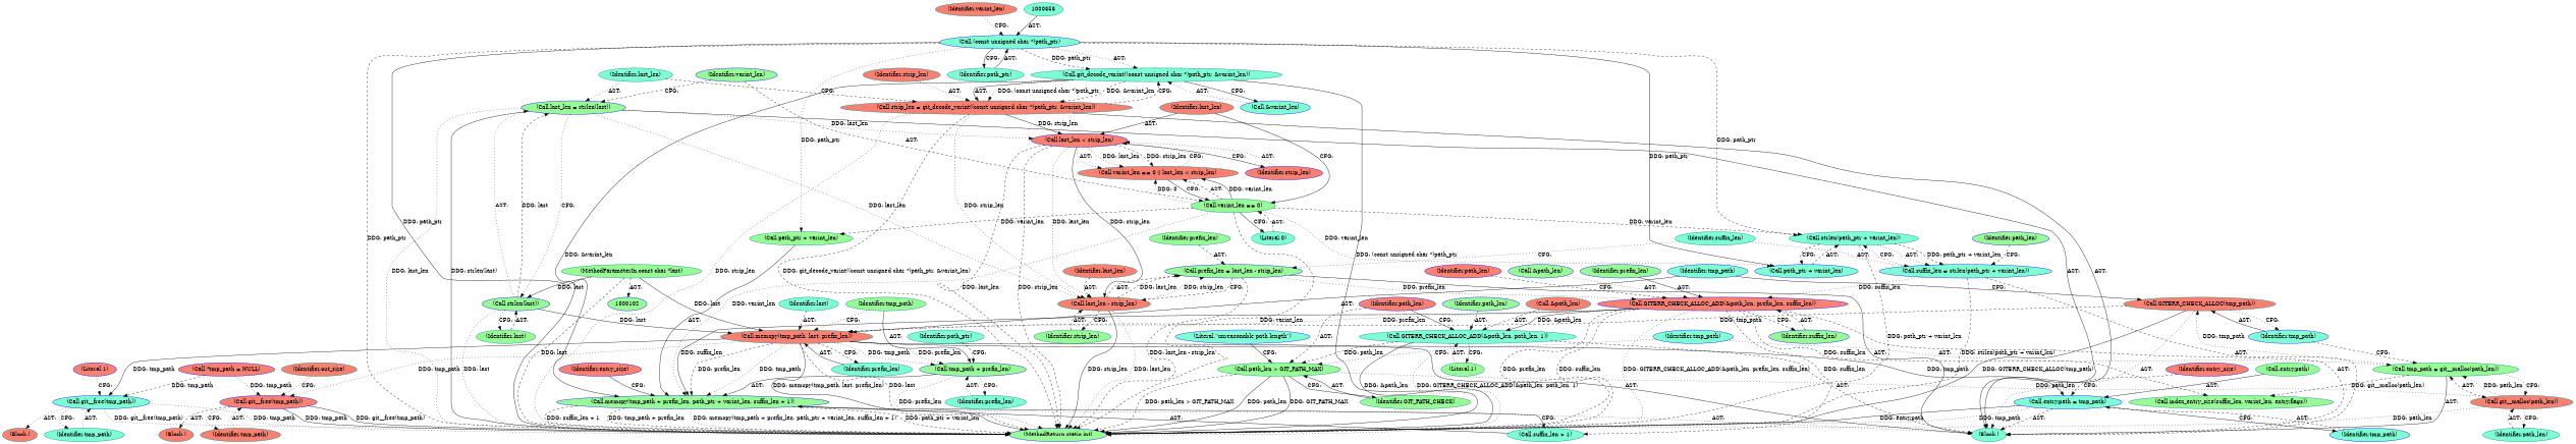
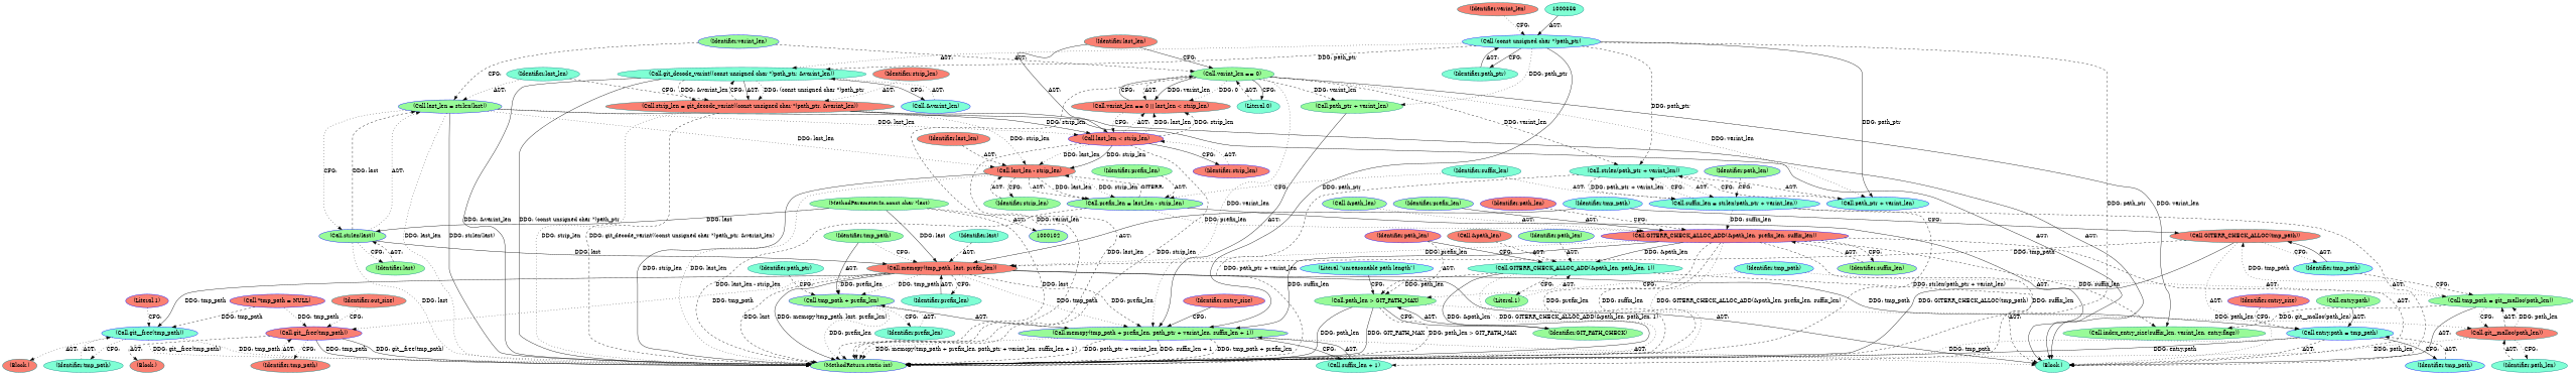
  digraph {
    node [color=teal fillcolor=aquamarine style=filled]
    edge [style=dashed]
    n1 [fillcolor=salmon label="(Call,memcpy(tmp_path, last, prefix_len))"]
    n2 [color=blue fillcolor=palegreen label="(Call,memcpy(tmp_path + prefix_len, path_ptr + varint_len, suffix_len + 1))"]
    n3 [color=blue fillcolor=palegreen label="(Call,tmp_path + prefix_len)"]
    n4 [color=blue label="(Call,entry.path = tmp_path)"]
    n5 [color=blue label="(Call,git__free(tmp_path))"]
    n6 [color=blue fillcolor=salmon label="(Call,git__free(tmp_path))"]
    n7 [label="(Block,)"]
    n8 [label="(Identifier,prefix_len)"]
    n9 [color=blue fillcolor=palegreen label="(MethodReturn,static int)"]
    n10 [label="(Call,suffix_len + 1)"]
    n11 [label="(Identifier,prefix_len)"]
    n12 [color=blue label="(Identifier,tmp_path)"]
    n13 [label="(Identifier,tmp_path)"]
    n14 [fillcolor=salmon label="(Block,)"]
    n15 [fillcolor=salmon label="(Identifier,tmp_path)"]
    n16 [fillcolor=salmon label="(Block,)"]
    n17 [fillcolor=salmon label="(Call,GITERR_CHECK_ALLOC(tmp_path))"]
    n18 [color=blue label="(Identifier,tmp_path)"]
    n19 [fillcolor=palegreen label="(Call,tmp_path = git__malloc(path_len))"]
    n20 [fillcolor=salmon label="(Call,git__malloc(path_len))"]
    n21 [fillcolor=palegreen label="(Call,index_entry_size(suffix_len, varint_len, entry.flags))"]
    n22 [label="(Identifier,path_len)"]
    n23 [fillcolor=palegreen label="(Call,path_len > GIT_PATH_MAX)"]
    n24 [fillcolor=palegreen label="(Identifier,GIT_PATH_CHECK)"]
    n25 [label="(Call,GITERR_CHECK_ALLOC_ADD(&path_len, path_len, 1))"]
    n26 [fillcolor=palegreen label="(Literal,1)"]
    n27 [color=blue fillcolor=salmon label="(Call,GITERR_CHECK_ALLOC_ADD(&path_len, prefix_len, suffix_len))"]
    n28 [color=blue fillcolor=palegreen label="(Identifier,suffix_len)"]
    n29 [color=blue fillcolor=palegreen label="(Call,prefix_len = last_len - strip_len)"]
    n30 [fillcolor=salmon label="(Call,last_len - strip_len)"]
    n31 [fillcolor=palegreen label="(Identifier,strip_len)"]
    n32 [color=blue fillcolor=palegreen label="(Call,last_len = strlen(last))"]
    n33 [color=blue fillcolor=palegreen label="(Call,strlen(last))"]
    n34 [color=blue fillcolor=salmon label="(Call,last_len < strip_len)"]
    n35 [fillcolor=palegreen label="(Identifier,last)"]
    n36 [color=blue fillcolor=salmon label="(Identifier,strip_len)"]
    n37 [fillcolor=salmon label="(Call,varint_len == 0 || last_len < strip_len)"]
    n38 [fillcolor=palegreen label="(MethodParameterIn,const char *last)"]
    1000102 [color=blue fillcolor=palegreen]
    n40 [fillcolor=palegreen label="(Call,varint_len == 0)"]
    n41 [fillcolor=salmon label="(Call,strip_len = git_decode_varint((const unsigned char *)path_ptr, &varint_len))"]
    n42 [label="(Call,git_decode_varint((const unsigned char *)path_ptr, &varint_len))"]
    n43 [color=blue label="(Call,&varint_len)"]
    n44 [color=blue label="(Call,(const unsigned char *)path_ptr)"]
    n45 [label="(Call,strlen(path_ptr + varint_len))"]
    n46 [label="(Identifier,path_ptr)"]
    n47 [color=blue label="(Call,path_ptr + varint_len)"]
    n48 [fillcolor=palegreen label="(Call,path_ptr + varint_len)"]
    n49 [color=blue label="(Call,suffix_len = strlen(path_ptr + varint_len))"]
    n50 [label="(Literal,0)"]
    n51 [color=blue fillcolor=salmon label="(Identifier,entry_size)"]
    n52 [color=blue fillcolor=palegreen label="(Call,&path_len)"]
    n53 [color=blue label="(Literal,\"unreasonable path length\")"]
    n54 [label="(Identifier,last_len)"]
    n55 [color=blue fillcolor=salmon label="(Literal,1)"]
    n56 [color=blue fillcolor=palegreen label="(Identifier,path_len)"]
    n57 [color=blue fillcolor=palegreen label="(Identifier,varint_len)"]
    n58 [fillcolor=palegreen label="(Call,entry.path)"]
    n59 [color=blue fillcolor=salmon label="(Identifier,path_len)"]
    n60 [color=blue fillcolor=palegreen label="(Identifier,prefix_len)"]
    n61 [fillcolor=salmon label="(Identifier,strip_len)"]
    n62 [label="(Identifier,last)"]
    n63 [fillcolor=salmon label="(Identifier,last_len)"]
    n64 [color=blue label="(Identifier,tmp_path)"]
    n65 [color=blue label="(Identifier,tmp_path)"]
    n66 [color=blue fillcolor=palegreen label="(Identifier,path_len)"]
    n67 [color=blue fillcolor=salmon label="(Identifier,entry_size)"]
    n68 [label="(Identifier,suffix_len)"]
    n69 [fillcolor=salmon label="(Call,&path_len)"]
    n70 [fillcolor=salmon label="(Identifier,last_len)"]
    n71 [fillcolor=salmon label="(Identifier,varint_len)"]
    n72 [color=blue fillcolor=salmon label="(Identifier,path_len)"]
    n73 [fillcolor=salmon label="(Identifier,out_size)"]
    n74 [fillcolor=palegreen label="(Identifier,prefix_len)"]
    n75 [color=blue fillcolor=salmon label="(Call,*tmp_path = NULL)"]
    n76 [fillcolor=palegreen label="(Identifier,tmp_path)"]
    n77 [label="(Identifier,path_ptr)"]
    1000356
    n1 -> n2 [label="DDG: tmp_path" style=dotted]
    n1 -> n2 [label="DDG: prefix_len"]
    n1 -> n3 [label="DDG: tmp_path" style=dotted]
    n1 -> n3 [label="DDG: prefix_len" style=dotted]
    n1 -> n4 [label="DDG: tmp_path" style=solid]
    n1 -> n5 [label="DDG: tmp_path" style=solid]
    n1 -> n6 [label="DDG: tmp_path" style=dotted]
    n1 -> n7 [label="AST: " style=solid]
    n1 -> n8 [label="CFG: "]
    n1 -> n9 [label="DDG: last"]
    n1 -> n9 [label="DDG: memcpy(tmp_path, last, prefix_len)" style=solid]
    n2 -> n7 [label="AST: " style=dotted]
    n2 -> n9 [label="DDG: suffix_len + 1"]
    n2 -> n9 [label="DDG: tmp_path + prefix_len"]
    n2 -> n9 [label="DDG: memcpy(tmp_path + prefix_len, path_ptr + varint_len, suffix_len + 1)" style=dotted]
    n2 -> n9 [label="DDG: path_ptr + varint_len"]
    n2 -> n10 [label="CFG: " style=solid]
    n3 -> n2 [label="AST: " style=solid]
    n3 -> n9 [label="DDG: prefix_len" style=dotted]
    n3 -> n11 [label="CFG: " style=dotted]
    n4 -> n7 [label="AST: "]
    n4 -> n9 [label="DDG: entry.path" style=solid]
    n4 -> n9 [label="DDG: tmp_path" style=dotted]
    n4 -> n12 [label="CFG: " style=solid]
    n5 -> n9 [label="DDG: git__free(tmp_path)" style=dotted]
    n5 -> n9 [label="DDG: tmp_path" style=dotted]
    n5 -> n13 [label="CFG: " style=dotted]
    n5 -> n14 [label="AST: " style=dotted]
    n6 -> n9 [label="DDG: tmp_path" style=solid]
    n6 -> n9 [label="DDG: git__free(tmp_path)" style=solid]
    n6 -> n15 [label="CFG: " style=dotted]
    n6 -> n16 [label="AST: "]
    n8 -> n1 [label="AST: " style=solid]
    n10 -> n2 [label="AST: " style=solid]
    n11 -> n3 [label="AST: " style=dotted]
    n12 -> n4 [label="AST: "]
    n13 -> n5 [label="AST: " style=dotted]
    n15 -> n6 [label="AST: " style=dotted]
    n17 -> n1 [label="DDG: tmp_path"]
    n17 -> n7 [label="AST: " style=dotted]
    n17 -> n9 [label="DDG: GITERR_CHECK_ALLOC(tmp_path)" style=solid]
    n17 -> n18 [label="CFG: " style=dotted]
    n18 -> n17 [label="AST: " style=solid]
    n18 -> n19 [label="CFG: "]
    n19 -> n7 [label="AST: " style=solid]
    n19 -> n17 [label="DDG: tmp_path" style=dotted]
    n19 -> n20 [label="CFG: " style=dotted]
    n19 -> n21 [label="DDG: git__malloc(path_len)"]
    n20 -> n9 [label="DDG: path_len" style=dotted]
    n20 -> n19 [label="AST: "]
    n20 -> n19 [label="DDG: path_len" style=dotted]
    n20 -> n22 [label="CFG: " style=dotted]
    n22 -> n20 [label="AST: "]
    n23 -> n9 [label="DDG: path_len > GIT_PATH_MAX"]
    n23 -> n9 [label="DDG: path_len" style=solid]
    n23 -> n9 [label="DDG: GIT_PATH_MAX" style=solid]
    n23 -> n20 [label="DDG: path_len" style=dotted]
    n23 -> n24 [label="CFG: " style=solid]
    n24 -> n23 [label="AST: " style=solid]
    n25 -> n7 [label="AST: "]
    n25 -> n9 [label="DDG: &path_len" style=solid]
    n25 -> n9 [label="DDG: GITERR_CHECK_ALLOC_ADD(&path_len, path_len, 1)" style=dotted]
    n25 -> n23 [label="DDG: path_len"]
    n25 -> n26 [label="CFG: "]
    n26 -> n25 [label="AST: " style=dotted]
    n27 -> n1 [label="DDG: prefix_len" style=dotted]
    n27 -> n2 [label="DDG: suffix_len" style=solid]
    n27 -> n7 [label="AST: "]
    n27 -> n9 [label="DDG: prefix_len"]
    n27 -> n9 [label="DDG: suffix_len"]
    n27 -> n9 [label="DDG: GITERR_CHECK_ALLOC_ADD(&path_len, prefix_len, suffix_len)" style=dotted]
    n27 -> n10 [label="DDG: suffix_len"]
    n27 -> n21 [label="DDG: suffix_len"]
    n27 -> n25 [label="DDG: &path_len" style=solid]
    n27 -> n28 [label="CFG: "]
    n28 -> n27 [label="AST: "]
    n29 -> n7 [label="AST: " style=solid]
    n29 -> n9 [label="DDG: last_len - strip_len"]
    n29 -> n27 [label="DDG: prefix_len" style=dotted]
-   n29 -> n30 [label="CFG: "]
+   n29 -> n30 [label="GITERR: "]
    n30 -> n9 [label="DDG: strip_len" style=solid]
    n30 -> n9 [label="DDG: last_len" style=dotted]
    n30 -> n29 [label="AST: "]
    n30 -> n29 [label="DDG: last_len"]
    n30 -> n29 [label="DDG: strip_len" style=dotted]
    n30 -> n31 [label="CFG: "]
    n31 -> n30 [label="AST: "]
    n32 -> n7 [label="AST: " style=solid]
    n32 -> n9 [label="DDG: last_len" style=dotted]
    n32 -> n9 [label="DDG: strlen(last)" style=solid]
    n32 -> n30 [label="DDG: last_len" style=dotted]
    n32 -> n33 [label="CFG: " style=dotted]
    n32 -> n34 [label="DDG: last_len" style=dotted]
    n33 -> n1 [label="DDG: last" style=solid]
    n33 -> n9 [label="DDG: last" style=dotted]
    n33 -> n32 [label="AST: " style=dotted]
    n33 -> n32 [label="DDG: last"]
    n33 -> n35 [label="CFG: " style=dotted]
    n34 -> n9 [label="DDG: last_len"]
    n34 -> n9 [label="DDG: strip_len"]
    n34 -> n30 [label="DDG: last_len" style=dotted]
    n34 -> n30 [label="DDG: strip_len" style=solid]
    n34 -> n36 [label="CFG: " style=solid]
    n34 -> n37 [label="AST: " style=dotted]
    n34 -> n37 [label="DDG: last_len" style=dotted]
    n34 -> n37 [label="DDG: strip_len"]
    n35 -> n33 [label="AST: "]
    n36 -> n34 [label="AST: " style=dotted]
    n37 -> n34 [label="CFG: " style=dotted]
    n37 -> n40 [label="CFG: " style=solid]
    n38 -> n1 [label="DDG: last" style=solid]
    n38 -> n9 [label="DDG: last"]
    n38 -> n33 [label="DDG: last" style=solid]
    n38 -> 1000102 [label="AST: "]
    n40 -> n2 [label="DDG: varint_len" style=dotted]
    n40 -> n9 [label="DDG: varint_len"]
+   n40 -> n21 [label="DDG: varint_len" style=solid]
    n40 -> n37 [label="AST: "]
    n40 -> n37 [label="DDG: varint_len" style=solid]
    n40 -> n37 [label="DDG: 0" style=dotted]
    n40 -> n45 [label="DDG: varint_len"]
    n40 -> n47 [label="DDG: varint_len" style=dotted]
    n40 -> n48 [label="DDG: varint_len"]
    n40 -> n50 [label="CFG: " style=solid]
    n41 -> n7 [label="AST: " style=solid]
    n41 -> n9 [label="DDG: strip_len" style=dotted]
    n41 -> n9 [label="DDG: git_decode_varint((const unsigned char *)path_ptr, &varint_len)"]
    n41 -> n30 [label="DDG: strip_len" style=dotted]
    n41 -> n34 [label="DDG: strip_len" style=solid]
    n41 -> n42 [label="CFG: "]
    n42 -> n9 [label="DDG: &varint_len" style=solid]
    n42 -> n9 [label="DDG: (const unsigned char *)path_ptr" style=solid]
    n42 -> n41 [label="AST: " style=solid]
    n42 -> n41 [label="DDG: (const unsigned char *)path_ptr" style=dotted]
    n42 -> n41 [label="DDG: &varint_len"]
    n42 -> n43 [label="CFG: " style=solid]
    n43 -> n42 [label="AST: " style=dotted]
    n44 -> n2 [label="DDG: path_ptr" style=solid]
    n44 -> n9 [label="DDG: path_ptr"]
    n44 -> n42 [label="AST: " style=dotted]
    n44 -> n42 [label="DDG: path_ptr"]
    n44 -> n45 [label="DDG: path_ptr"]
    n44 -> n46 [label="CFG: " style=solid]
    n44 -> n47 [label="DDG: path_ptr" style=solid]
    n44 -> n48 [label="DDG: path_ptr" style=dotted]
    n45 -> n9 [label="DDG: path_ptr + varint_len"]
    n45 -> n47 [label="CFG: "]
    n45 -> n49 [label="AST: " style=dotted]
    n45 -> n49 [label="DDG: path_ptr + varint_len"]
    n46 -> n44 [label="AST: " style=solid]
    n47 -> n45 [label="AST: "]
    n48 -> n2 [label="AST: " style=solid]
    n49 -> n7 [label="AST: "]
    n49 -> n9 [label="DDG: strlen(path_ptr + varint_len)"]
    n49 -> n27 [label="DDG: suffix_len" style=dotted]
    n49 -> n45 [label="CFG: " style=dotted]
    n50 -> n40 [label="AST: "]
    n51 -> n4 [label="CFG: "]
    n52 -> n27 [label="AST: " style=dotted]
    n53 -> n23 [label="CFG: " style=solid]
    n54 -> n32 [label="AST: " style=dotted]
    n54 -> n41 [label="CFG: "]
    n55 -> n5 [label="CFG: " style=dotted]
    n56 -> n25 [label="AST: "]
    n57 -> n32 [label="CFG: "]
    n57 -> n40 [label="AST: "]
    n58 -> n4 [label="AST: " style=solid]
    n59 -> n23 [label="AST: "]
    n59 -> n25 [label="CFG: " style=solid]
    n60 -> n27 [label="AST: " style=solid]
    n61 -> n41 [label="AST: " style=dotted]
    n62 -> n1 [label="AST: "]
    n63 -> n30 [label="AST: "]
    n64 -> n19 [label="AST: " style=dotted]
    n64 -> n23 [label="CFG: " style=dotted]
    n65 -> n1 [label="AST: " style=solid]
    n65 -> n17 [label="CFG: " style=solid]
    n66 -> n49 [label="CFG: "]
    n67 -> n2 [label="CFG: " style=solid]
    n68 -> n29 [label="CFG: " style=dotted]
    n68 -> n49 [label="AST: " style=dotted]
    n69 -> n25 [label="AST: "]
    n70 -> n34 [label="AST: " style=solid]
    n70 -> n40 [label="CFG: " style=solid]
    n71 -> n44 [label="CFG: " style=dotted]
    n72 -> n27 [label="CFG: "]
    n73 -> n6 [label="CFG: " style=dotted]
    n74 -> n29 [label="AST: "]
    n75 -> n5 [label="DDG: tmp_path"]
    n75 -> n6 [label="DDG: tmp_path" style=dotted]
    n76 -> n1 [label="CFG: " style=dotted]
    n76 -> n3 [label="AST: " style=solid]
    n77 -> n3 [label="CFG: "]
    1000356 -> n44 [label="AST: " style=solid]
  }
